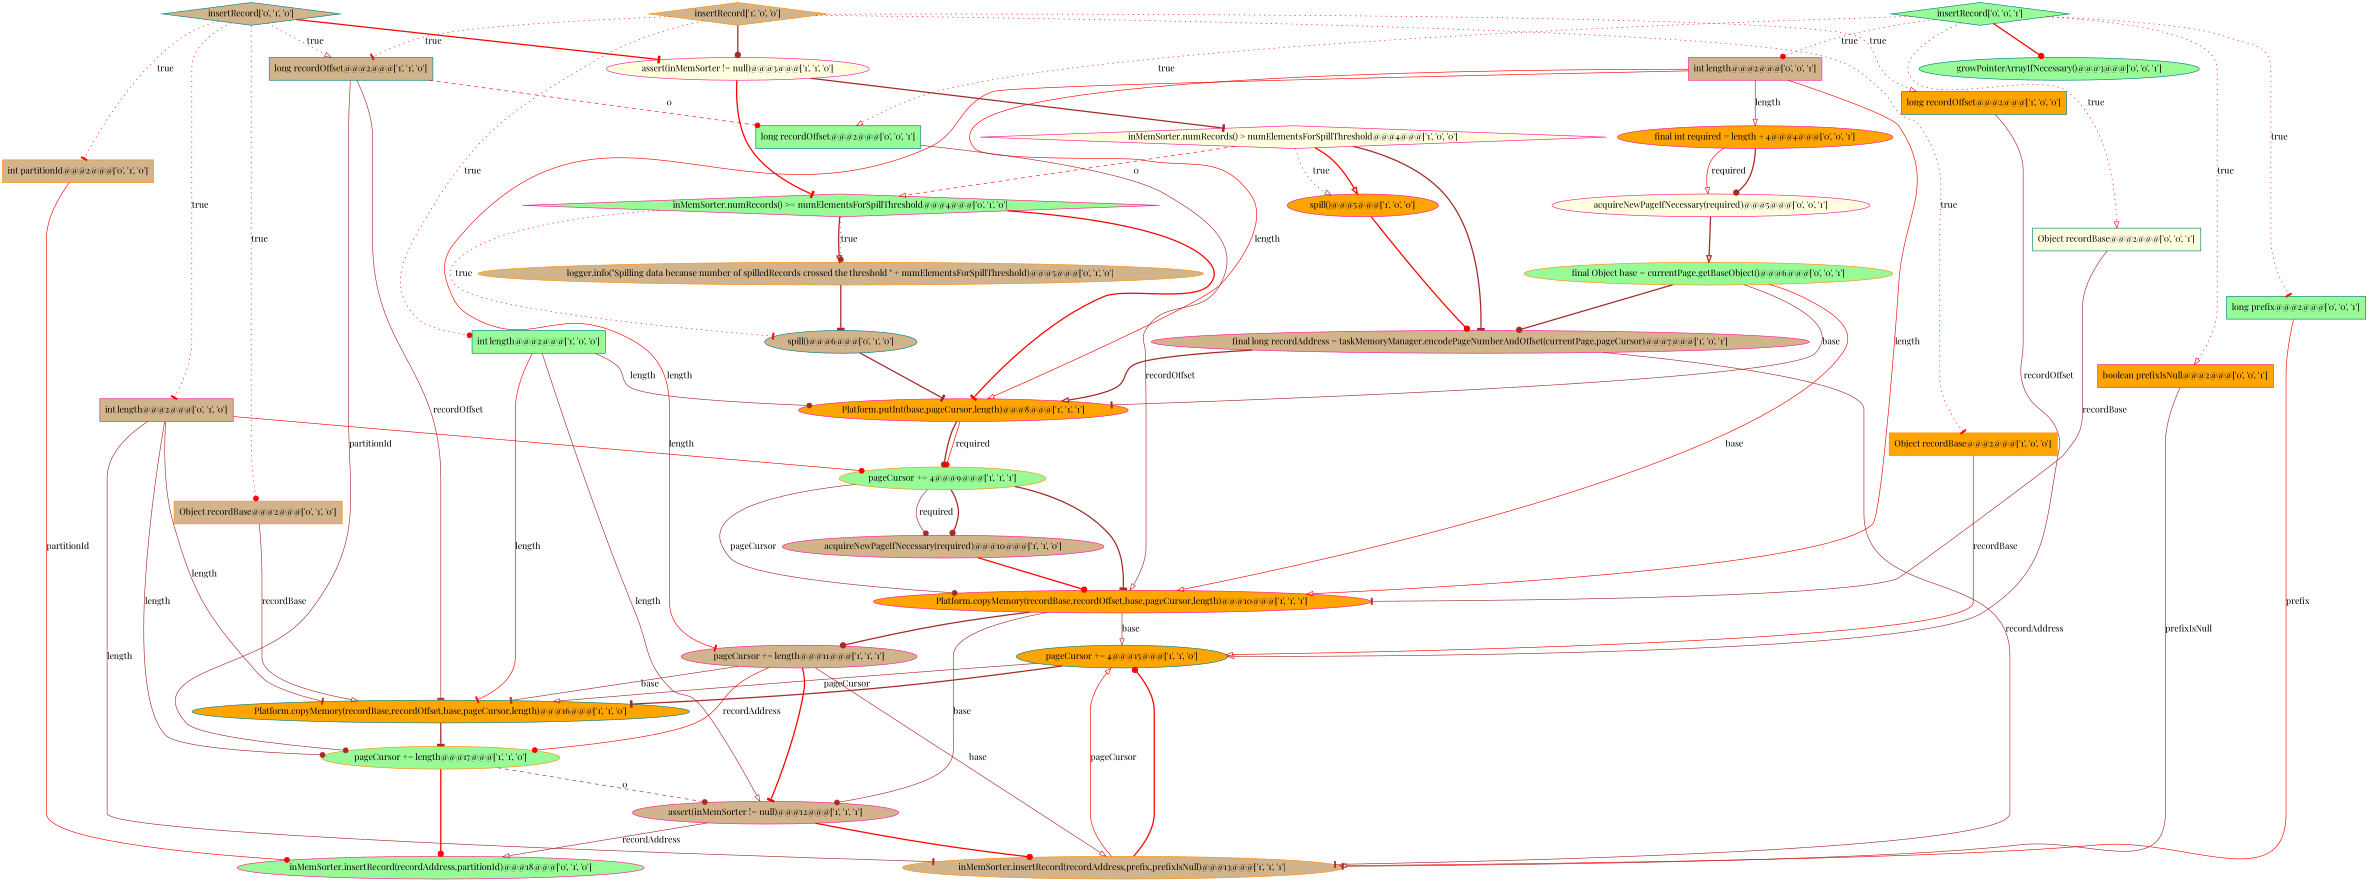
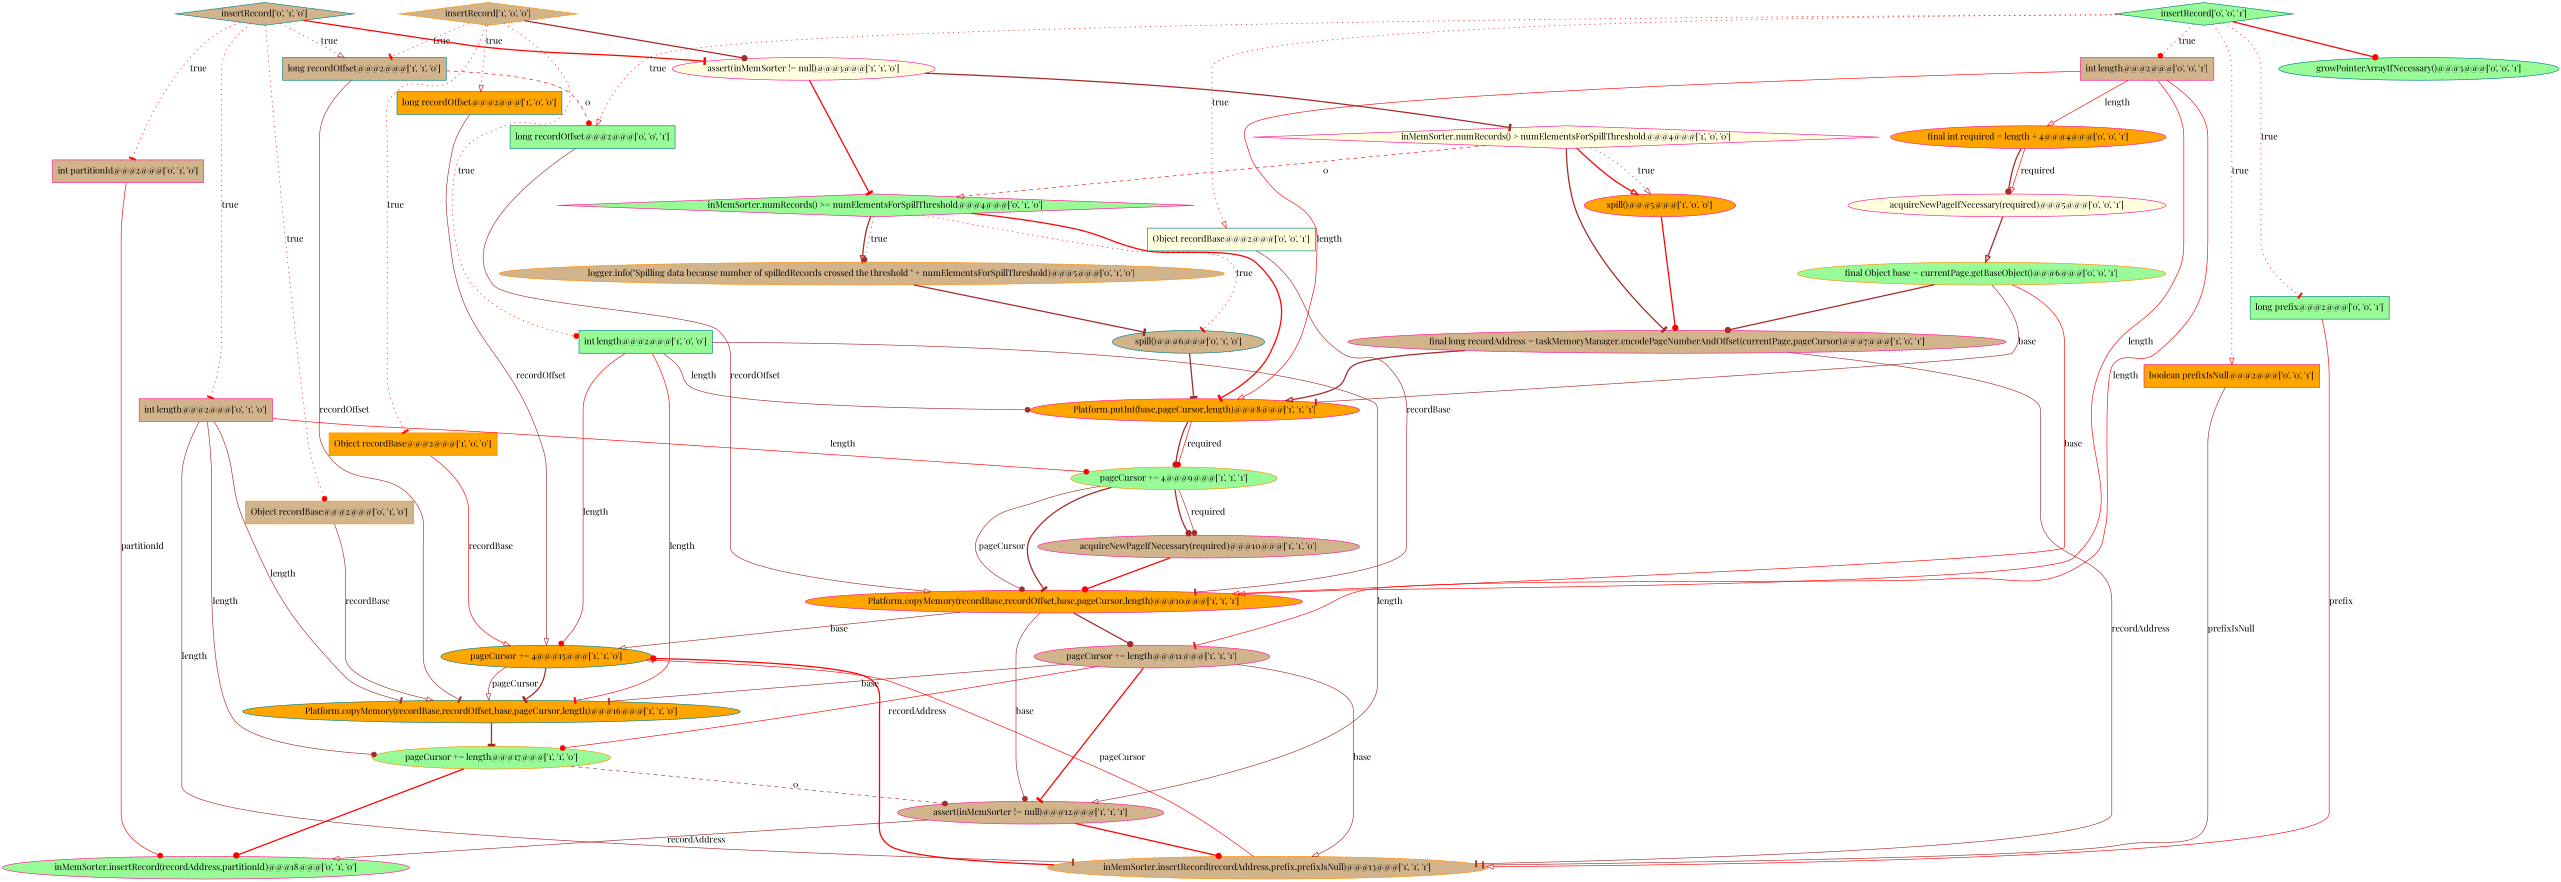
  digraph {
    fontname="Playfair Display"
    node [color=deeppink fillcolor=tan fontname="Playfair Display" shape=ellipse style=filled]
    edge [arrowhead=dot color=brown fontname="Playfair Display" style=solid]
    n1 [color=teal fillcolor=orange label="long recordOffset@@@2@@@['1', '0', '0']" shape=box]
    n2 [color=teal fillcolor=orange label="pageCursor += 4@@@15@@@['1', '1', '0']"]
    n3 [color=teal fillcolor=orange label="Platform.copyMemory(recordBase,recordOffset,base,pageCursor,length)@@@16@@@['1', '1', '0']"]
    n4 [color=darkorange fillcolor=palegreen label="pageCursor += length@@@17@@@['1', '1', '0']"]
    n5 [color=darkorange label="logger.info(\"Spilling data because number of spilledRecords crossed the threshold \" + numElementsForSpillThreshold)@@@5@@@['0', '1', '0']"]
    n6 [color=teal label="spill()@@@6@@@['0', '1', '0']"]
    n7 [fillcolor=orange label="Platform.putInt(base,pageCursor,length)@@@8@@@['1', '1', '1']"]
    n8 [color=teal fillcolor=palegreen label="int length@@@2@@@['1', '0', '0']" shape=box]
    n9 [label="assert(inMemSorter != null)@@@12@@@['1', '1', '1']"]
    n10 [fillcolor=palegreen label="inMemSorter.insertRecord(recordAddress,partitionId)@@@18@@@['0', '1', '0']"]
    n11 [color=darkorange label="inMemSorter.insertRecord(recordAddress,prefix,prefixIsNull)@@@13@@@['1', '1', '1']"]
    n12 [color=darkorange fillcolor=palegreen label="pageCursor += 4@@@9@@@['1', '1', '1']"]
    n13 [fillcolor=lightyellow label="acquireNewPageIfNecessary(required)@@@5@@@['0', '0', '1']"]
    n14 [color=darkorange fillcolor=palegreen label="final Object base = currentPage.getBaseObject()@@@6@@@['0', '0', '1']"]
    n15 [fillcolor=orange label="Platform.copyMemory(recordBase,recordOffset,base,pageCursor,length)@@@10@@@['1', '1', '1']"]
    n16 [label="final long recordAddress = taskMemoryManager.encodePageNumberAndOffset(currentPage,pageCursor)@@@7@@@['1', '0', '1']"]
    n17 [fillcolor=palegreen label="inMemSorter.numRecords() >= numElementsForSpillThreshold@@@4@@@['0', '1', '0']" shape=diamond]
    n18 [color=teal fillcolor=lightyellow label="Object recordBase@@@2@@@['0', '0', '1']" shape=box]
    n19 [label="pageCursor += length@@@11@@@['1', '1', '1']"]
    n20 [color=teal fillcolor=palegreen label="long prefix@@@2@@@['0', '0', '1']" shape=box]
    n21 [fillcolor=orange label="spill()@@@5@@@['1', '0', '0']"]
    n22 [fillcolor=lightyellow label="inMemSorter.numRecords() > numElementsForSpillThreshold@@@4@@@['1', '0', '0']" shape=diamond]
    n23 [color=teal fillcolor=palegreen label="growPointerArrayIfNecessary()@@@3@@@['0', '0', '1']"]
    n24 [fillcolor=orange label="final int required = length + 4@@@4@@@['0', '0', '1']"]
    n25 [label="acquireNewPageIfNecessary(required)@@@10@@@['1', '1', '0']"]
    n26 [fillcolor=orange label="boolean prefixIsNull@@@2@@@['0', '0', '1']" shape=box]
    n27 [color=teal fillcolor=palegreen label="insertRecord['0', '0', '1']" shape=diamond]
    n28 [label="int length@@@2@@@['0', '0', '1']" shape=box]
    n29 [color=teal fillcolor=palegreen label="long recordOffset@@@2@@@['0', '0', '1']" shape=box]
    n30 [fillcolor=lightyellow label="assert(inMemSorter != null)@@@3@@@['1', '1', '0']"]
    n31 [color=darkorange fillcolor=orange label="Object recordBase@@@2@@@['1', '0', '0']" shape=box]
    n32 [color=darkorange label="insertRecord['1', '0', '0']" shape=diamond]
    n33 [color=teal label="long recordOffset@@@2@@@['1', '1', '0']" shape=box]
    n34 [color=darkorange label="Object recordBase@@@2@@@['0', '1', '0']" shape=box]
-   n35 [color=darkorange label="int partitionId@@@2@@@['0', '1', '0']" shape=box]
+   n35 [label="int partitionId@@@2@@@['0', '1', '0']" shape=box]
    n36 [color=teal label="insertRecord['0', '1', '0']" shape=diamond]
    n37 [label="int length@@@2@@@['0', '1', '0']" shape=box]
    n1 -> n2 [arrowhead=onormal label=recordOffset]
    n2 -> n3 [arrowhead=onormal label=pageCursor]
    n2 -> n3 [arrowhead=tee style=bold]
    n3 -> n4 [arrowhead=tee style=bold]
    n4 -> n9 [label=0 style=dashed]
    n4 -> n10 [color=red style=bold]
    n5 -> n6 [arrowhead=tee style=bold]
    n6 -> n7 [arrowhead=tee style=bold]
    n7 -> n12 [style=bold]
    n7 -> n12 [color=red label=required]
+   n8 -> n2 [color=red label=length]
    n8 -> n3 [arrowhead=tee color=red label=length]
    n8 -> n7 [label=length]
    n8 -> n9 [arrowhead=onormal label=length]
    n9 -> n10 [arrowhead=onormal label=recordAddress]
    n9 -> n11 [color=red style=bold]
    n11 -> n2 [color=red style=bold]
    n11 -> n2 [arrowhead=onormal color=red label=pageCursor]
    n12 -> n15 [arrowhead=tee style=bold]
    n12 -> n15 [label=pageCursor]
    n12 -> n25 [style=bold]
    n12 -> n25 [label=required]
    n13 -> n14 [arrowhead=onormal style=bold]
    n14 -> n7 [arrowhead=tee label=base]
    n14 -> n15 [arrowhead=onormal color=red label=base]
    n14 -> n16 [style=bold]
    n15 -> n2 [arrowhead=onormal label=base]
    n15 -> n9 [label=base]
    n15 -> n19 [style=bold]
    n16 -> n7 [arrowhead=onormal style=bold]
    n16 -> n11 [arrowhead=tee label=recordAddress]
    n17 -> n5 [label=true style=dotted]
    n17 -> n5 [arrowhead=onormal style=bold]
    n17 -> n6 [arrowhead=tee color=red label=true style=dotted]
    n17 -> n7 [arrowhead=tee color=red style=bold]
    n18 -> n15 [arrowhead=tee label=recordBase]
    n19 -> n3 [arrowhead=tee label=base]
    n19 -> n4 [color=red label=recordAddress]
    n19 -> n9 [arrowhead=tee color=red style=bold]
    n19 -> n11 [arrowhead=onormal label=base]
    n20 -> n11 [arrowhead=onormal color=red label=prefix]
    n21 -> n16 [color=red style=bold]
    n22 -> n16 [arrowhead=tee style=bold]
    n22 -> n17 [arrowhead=onormal color=red label=0 style=dashed]
    n22 -> n21 [arrowhead=onormal color=red style=bold]
    n22 -> n21 [arrowhead=onormal label=true style=dotted]
    n24 -> n13 [arrowhead=onormal color=red label=required]
    n24 -> n13 [style=bold]
    n25 -> n15 [color=red style=bold]
    n26 -> n11 [arrowhead=tee label=prefixIsNull]
    n27 -> n18 [arrowhead=onormal color=red label=true style=dotted]
    n27 -> n20 [arrowhead=tee color=red label=true style=dotted]
    n27 -> n23 [color=red style=bold]
    n27 -> n26 [arrowhead=onormal color=red label=true style=dotted]
    n27 -> n28 [color=red label=true style=dotted]
    n27 -> n29 [arrowhead=onormal color=red label=true style=dotted]
    n28 -> n7 [arrowhead=onormal color=red label=length]
    n28 -> n15 [arrowhead=onormal color=red label=length]
    n28 -> n19 [arrowhead=tee color=red label=length]
    n28 -> n24 [arrowhead=onormal color=red label=length]
    n29 -> n15 [arrowhead=onormal label=recordOffset]
    n30 -> n17 [arrowhead=tee color=red style=bold]
    n30 -> n22 [arrowhead=tee style=bold]
    n31 -> n2 [arrowhead=onormal color=red label=recordBase]
    n32 -> n1 [arrowhead=onormal color=red label=true style=dotted]
    n32 -> n8 [color=red label=true style=dotted]
    n32 -> n30 [style=bold]
    n32 -> n31 [arrowhead=tee color=red label=true style=dotted]
    n32 -> n33 [arrowhead=tee color=red label=true style=dotted]
    n33 -> n3 [arrowhead=tee label=recordOffset]
-   n33 -> n4 [label=partitionId]
    n33 -> n29 [color=red label=0 style=dashed]
    n34 -> n3 [arrowhead=onormal label=recordBase]
    n35 -> n10 [color=red label=partitionId]
    n36 -> n30 [arrowhead=tee color=red style=bold]
    n36 -> n33 [arrowhead=onormal label=true style=dotted]
    n36 -> n34 [color=red label=true style=dotted]
    n36 -> n35 [arrowhead=tee color=red label=true style=dotted]
    n36 -> n37 [arrowhead=tee color=red label=true style=dotted]
    n37 -> n3 [arrowhead=tee label=length]
    n37 -> n4 [label=length]
    n37 -> n11 [arrowhead=tee label=length]
    n37 -> n12 [color=red label=length]
  }
